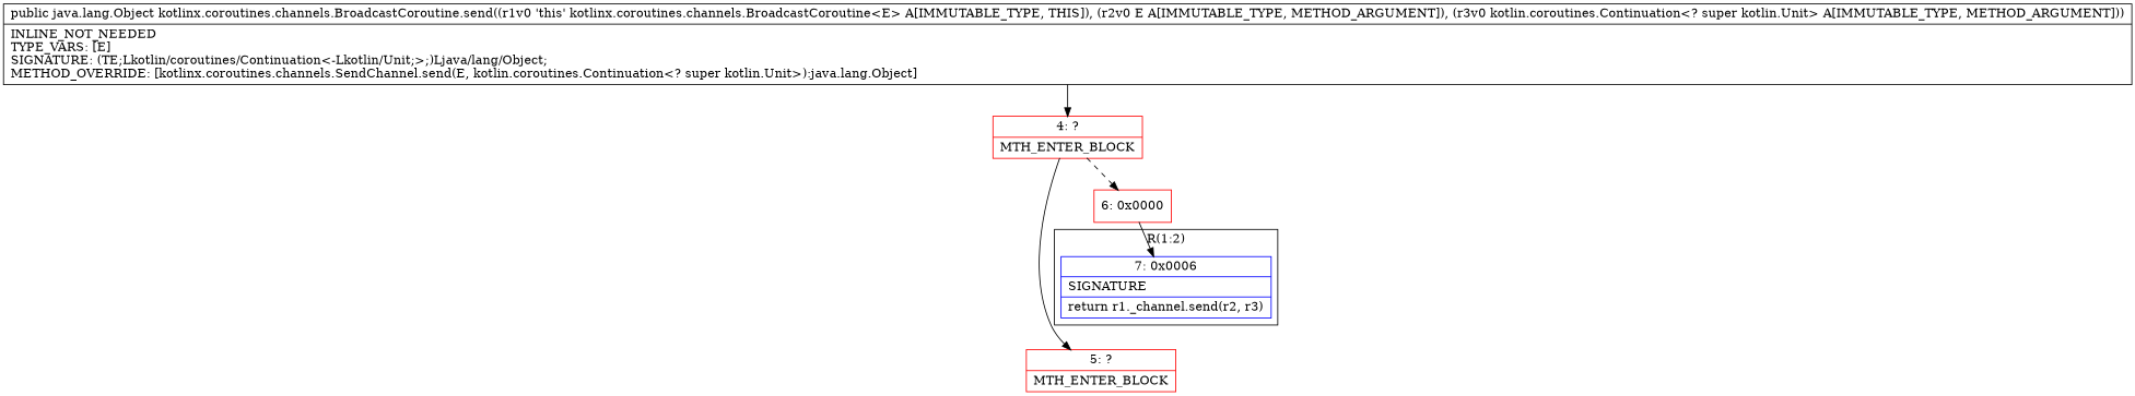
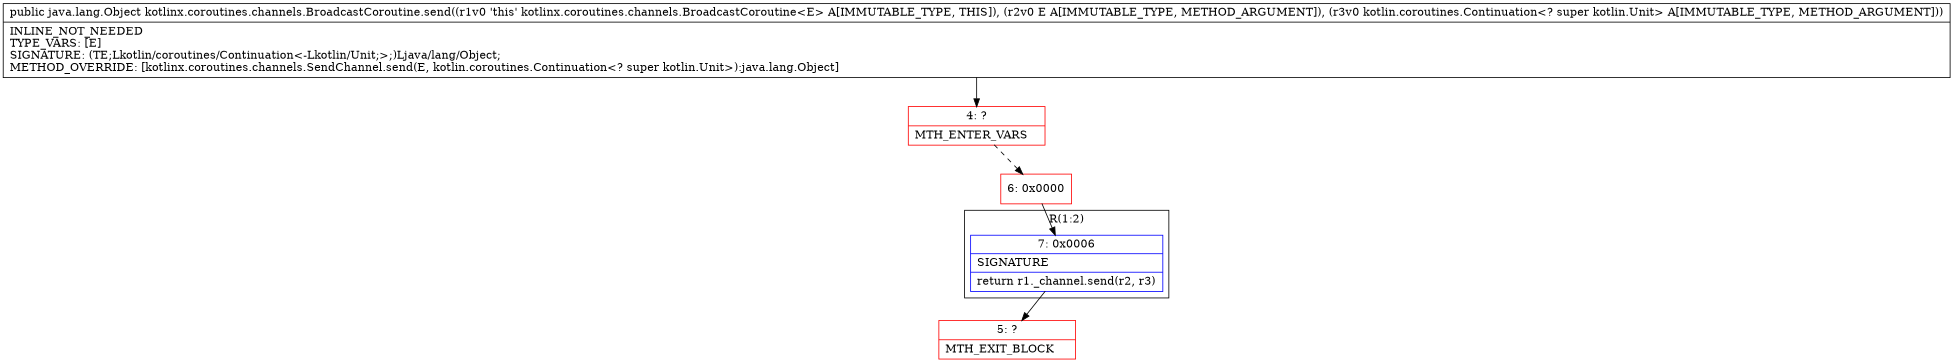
  digraph {
    node [color=red shape=record]
    edge [style=solid]
    n1 [color=blue label="{7\:\ 0x0006|SIGNATURE\l|return r1._channel.send(r2, r3)\l}"]
-   n2 [label="{5\:\ ?|MTH_ENTER_BLOCK\l}"]
-   n3 [label="{4\:\ ?|MTH_ENTER_BLOCK\l}"]
+   n2 [label="{5\:\ ?|MTH_EXIT_BLOCK\l}"]
+   n3 [label="{4\:\ ?|MTH_ENTER_VARS\l}"]
    n4 [label="{6\:\ 0x0000}"]
    n5 [label="{public java.lang.Object kotlinx.coroutines.channels.BroadcastCoroutine.send((r1v0 'this' kotlinx.coroutines.channels.BroadcastCoroutine\<E\> A[IMMUTABLE_TYPE, THIS]), (r2v0 E A[IMMUTABLE_TYPE, METHOD_ARGUMENT]), (r3v0 kotlin.coroutines.Continuation\<? super kotlin.Unit\> A[IMMUTABLE_TYPE, METHOD_ARGUMENT]))  | INLINE_NOT_NEEDED\lTYPE_VARS: [E]\lSIGNATURE: (TE;Lkotlin\/coroutines\/Continuation\<\-Lkotlin\/Unit;\>;)Ljava\/lang\/Object;\lMETHOD_OVERRIDE: [kotlinx.coroutines.channels.SendChannel.send(E, kotlin.coroutines.Continuation\<? super kotlin.Unit\>):java.lang.Object]\l}" color=""]
    subgraph cluster_1 {
      label="R(1:2)"
      n1
    }
-   n3 -> n2
+   n1 -> n2
    n3 -> n4 [style=dashed]
    n4 -> n1
    n5 -> n3
  }
